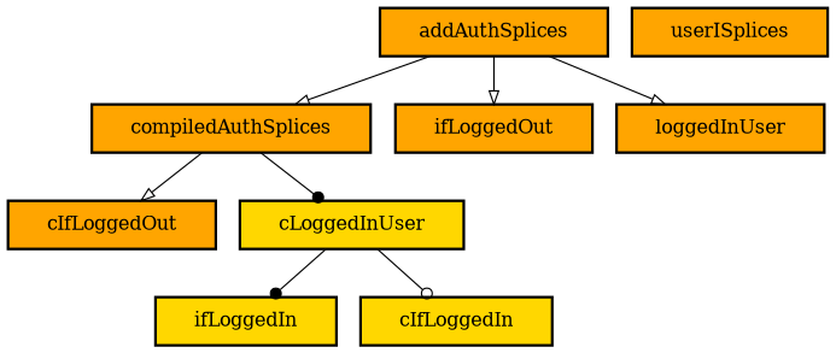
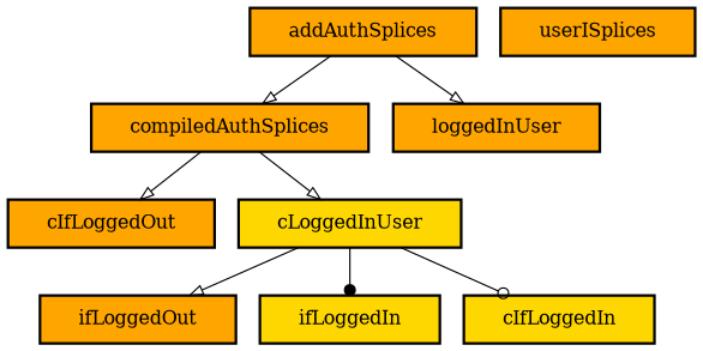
  digraph {
    node [fillcolor=orange margin="0.4,0.1" shape=box style="filled,bold"]
    edge [arrowhead=onormal color=black penwidth=1]
    n1 [label=addAuthSplices]
    n2 [label=compiledAuthSplices]
    n3 [label=ifLoggedOut]
    n4 [label=loggedInUser]
    n5 [label=cIfLoggedOut]
    n6 [fillcolor=gold label=cLoggedInUser]
    n7 [fillcolor=gold label=ifLoggedIn]
    n8 [fillcolor=gold label=cIfLoggedIn]
    n9 [label=userISplices]
    n1 -> n2
-   n1 -> n3
+   n6 -> n3
    n1 -> n4
    n2 -> n5
-   n2 -> n6 [arrowhead=dot]
+   n2 -> n6
    n6 -> n7 [arrowhead=dot]
    n6 -> n8 [arrowhead=odot]
  }
